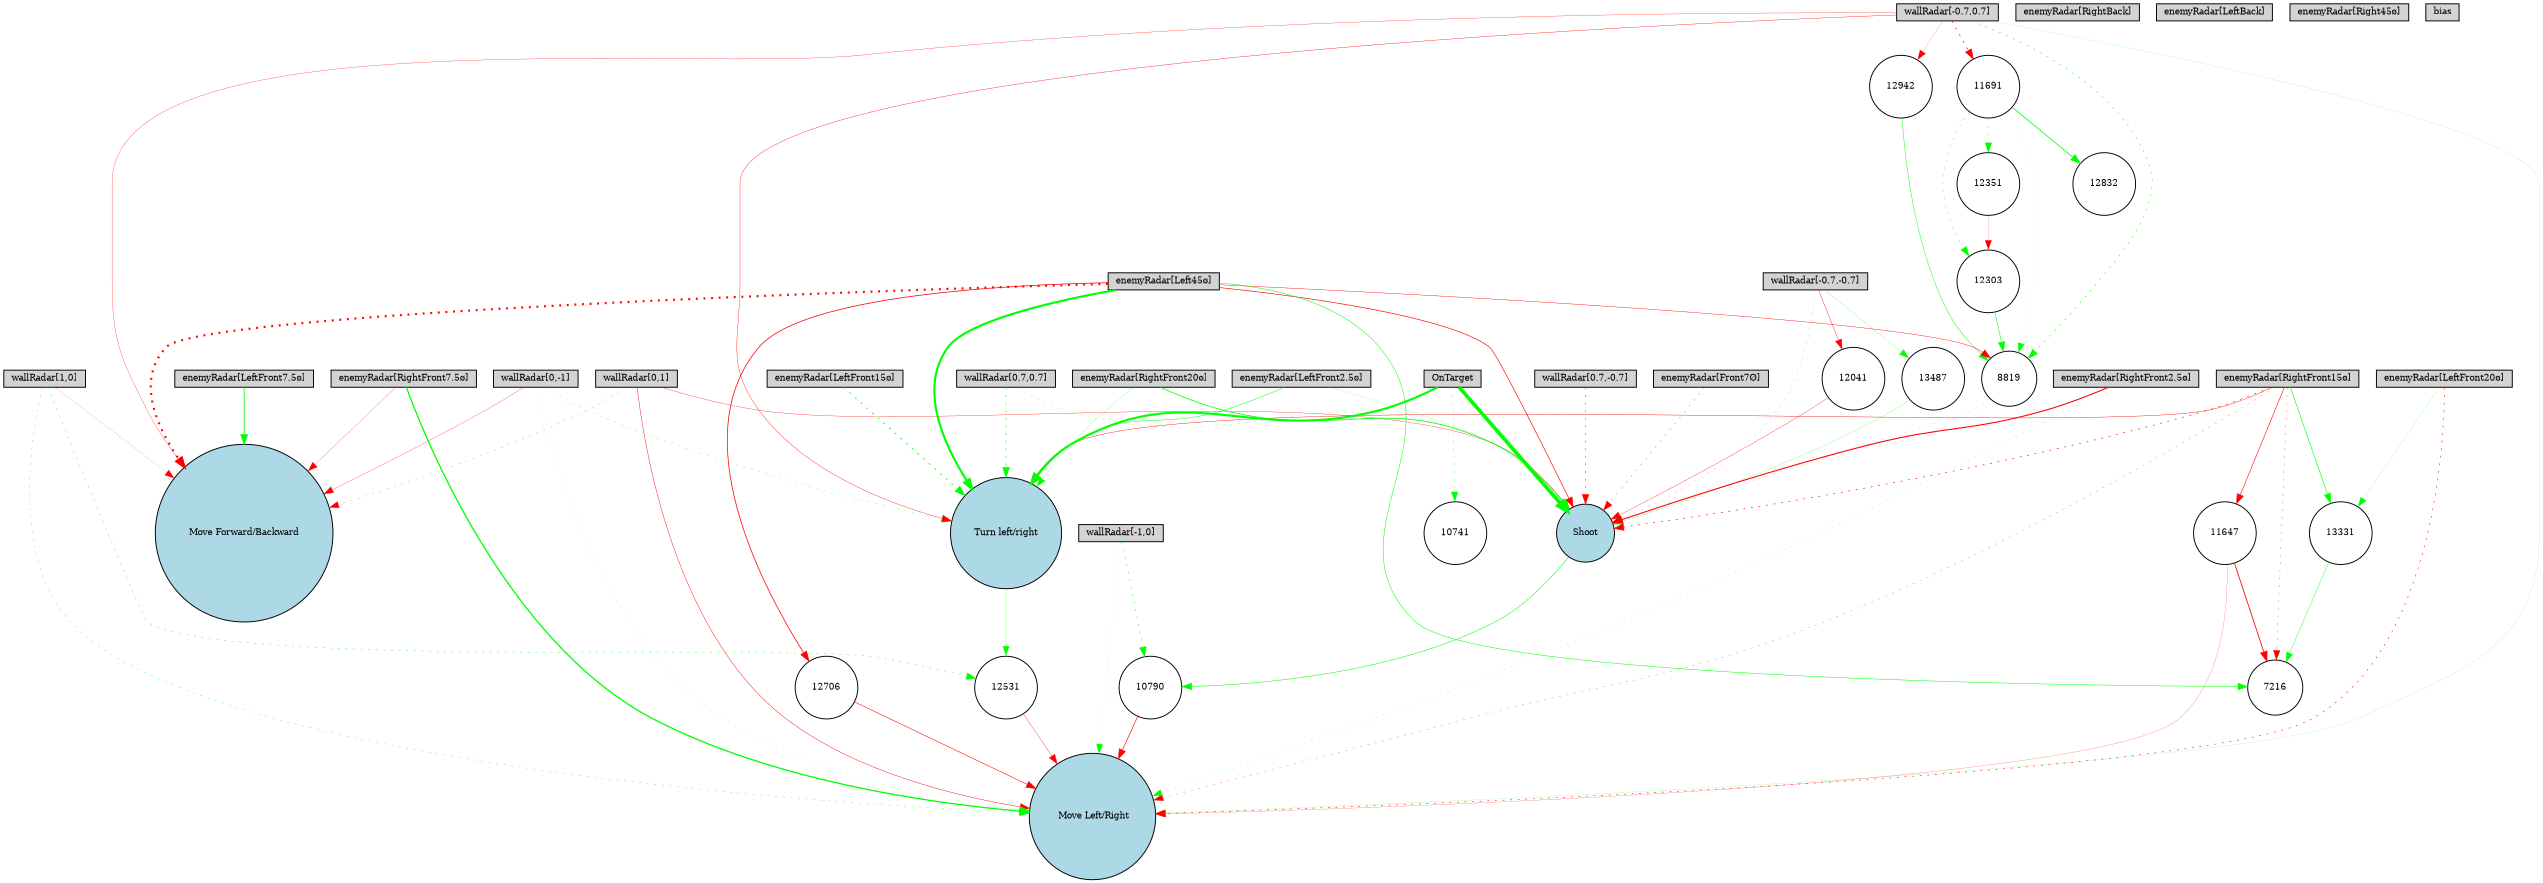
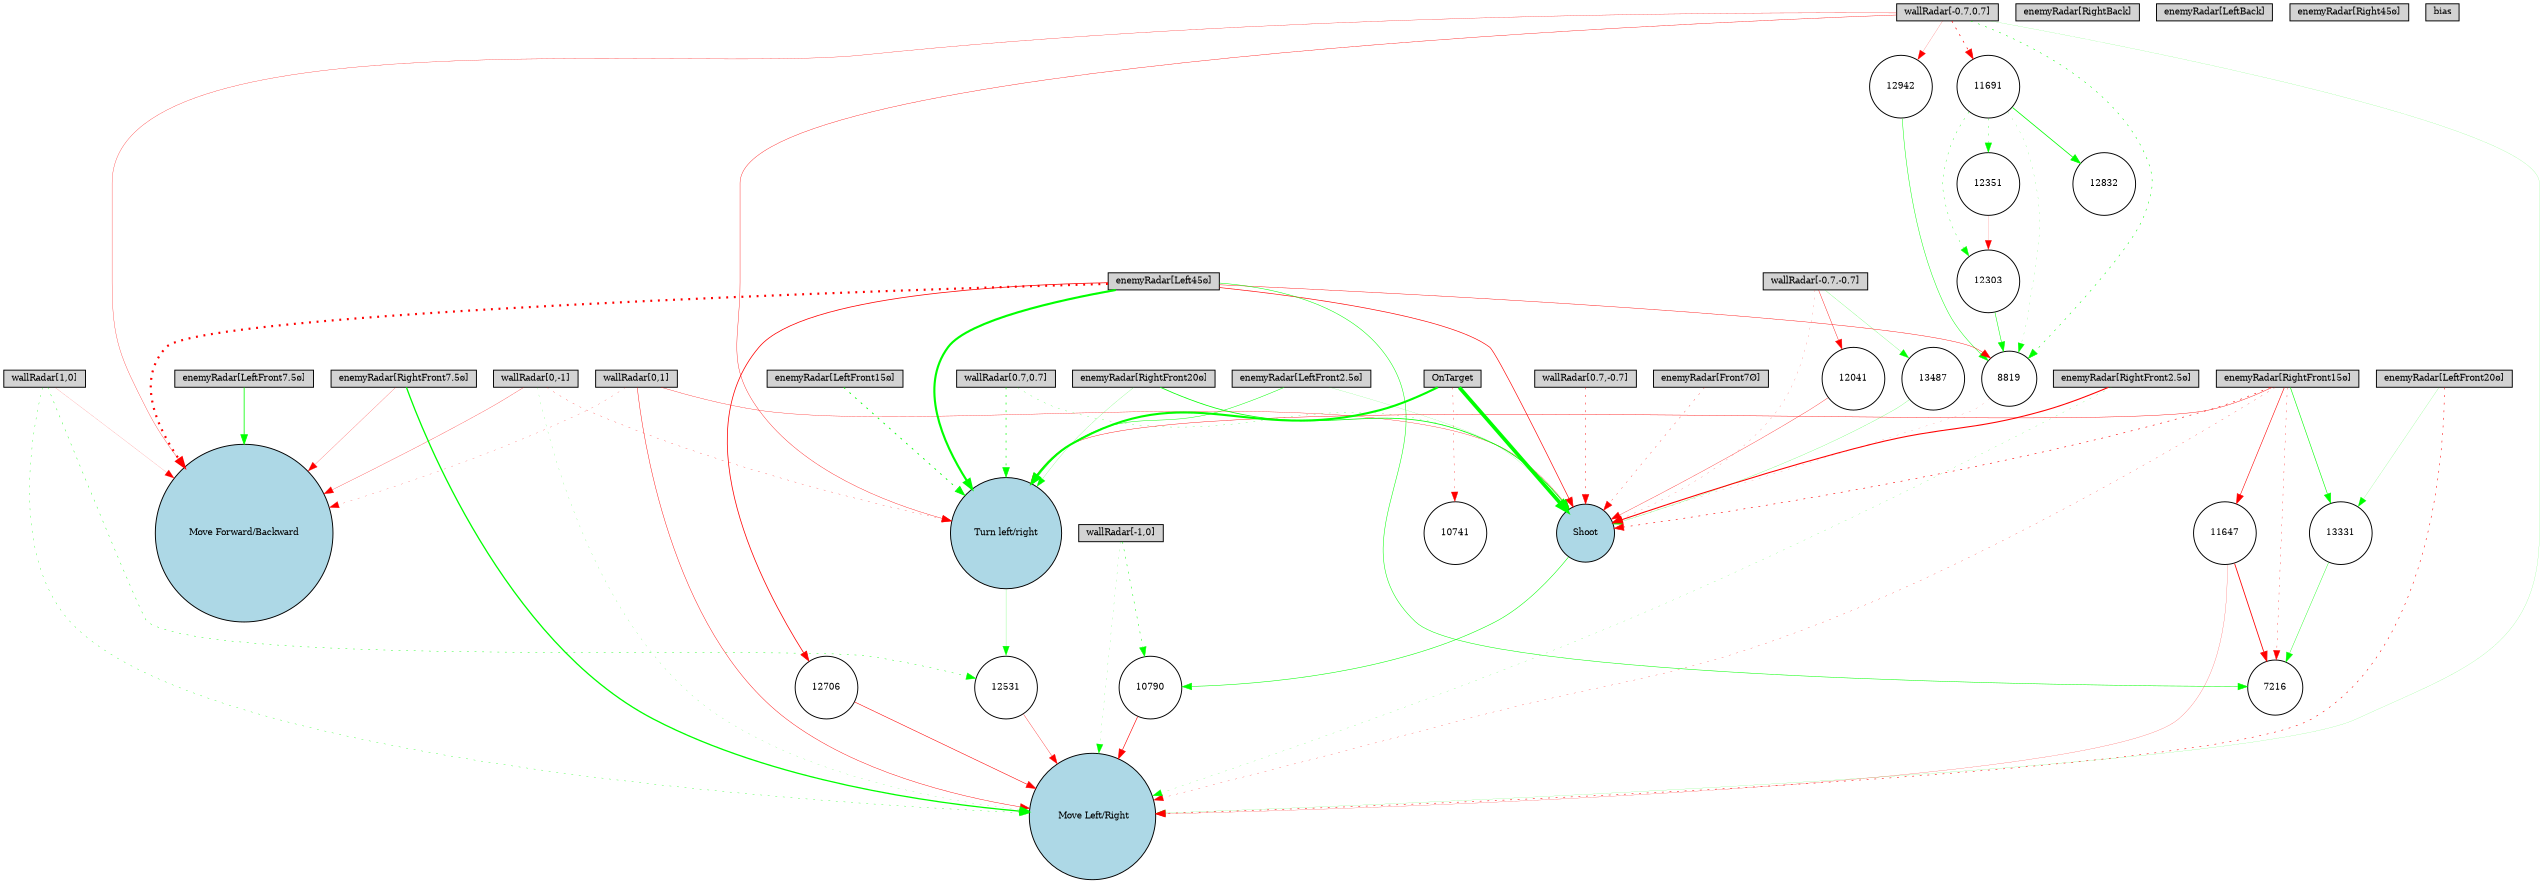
  digraph {
    node [fillcolor=lightgray fontsize=9 shape=box style=filled]
    edge [color=green style=solid]
    "wallRadar[1,0]" [height=0.2 width=0.2]
    "Move Forward/Backward" [fillcolor=lightblue height=0.2 shape=circle width=0.2]
    " Move Left/Right" [fillcolor=lightblue height=0.2 shape=circle width=0.2]
    12531 [fillcolor=white height=0.2 shape=circle width=0.2]
    "wallRadar[0,1]" [height=0.2 width=0.2]
    Shoot [fillcolor=lightblue height=0.2 shape=circle width=0.2]
    10790 [fillcolor=white height=0.2 shape=circle width=0.2]
    "wallRadar[-1,0]" [height=0.2 width=0.2]
    "wallRadar[0,-1]" [height=0.2 width=0.2]
    "Turn left/right" [fillcolor=lightblue height=0.2 shape=circle width=0.2]
    "wallRadar[0.7,0.7]" [height=0.2 width=0.2]
    "wallRadar[-0.7,0.7]" [height=0.2 width=0.2]
    11691 [fillcolor=white height=0.2 shape=circle width=0.2]
    12942 [fillcolor=white height=0.2 shape=circle width=0.2]
    8819 [fillcolor=white height=0.2 shape=circle width=0.2]
    12832 [fillcolor=white height=0.2 shape=circle width=0.2]
    12351 [fillcolor=white height=0.2 shape=circle width=0.2]
    12303 [fillcolor=white height=0.2 shape=circle width=0.2]
    "wallRadar[-0.7,-0.7]" [height=0.2 width=0.2]
    12041 [fillcolor=white height=0.2 shape=circle width=0.2]
    13487 [fillcolor=white height=0.2 shape=circle width=0.2]
    "wallRadar[0.7,-0.7]" [height=0.2 width=0.2]
    "enemyRadar[RightBack]" [height=0.2 width=0.2]
    "enemyRadar[LeftBack]" [height=0.2 width=0.2]
    "enemyRadar[Right45ø]" [height=0.2 width=0.2]
    "enemyRadar[Left45ø]" [height=0.2 width=0.2]
    12706 [fillcolor=white height=0.2 shape=circle width=0.2]
    7216 [fillcolor=white height=0.2 shape=circle width=0.2]
    "enemyRadar[RightFront20ø]" [height=0.2 width=0.2]
    "enemyRadar[LeftFront20ø]" [height=0.2 width=0.2]
    13331 [fillcolor=white height=0.2 shape=circle width=0.2]
    "enemyRadar[RightFront15ø]" [height=0.2 width=0.2]
    11647 [fillcolor=white height=0.2 shape=circle width=0.2]
    "enemyRadar[LeftFront15ø]" [height=0.2 width=0.2]
    "enemyRadar[RightFront7.5ø]" [height=0.2 width=0.2]
    "enemyRadar[LeftFront7.5ø]" [height=0.2 width=0.2]
    "enemyRadar[RightFront2.5ø]" [height=0.2 width=0.2]
    "enemyRadar[LeftFront2.5ø]" [height=0.2 width=0.2]
    "enemyRadar[Front7Ø]" [height=0.2 width=0.2]
    OnTarget [height=0.2 width=0.2]
    10741 [fillcolor=white height=0.2 shape=circle width=0.2]
    bias [height=0.2 width=0.2]
    "wallRadar[1,0]" -> "Move Forward/Backward" [color=red penwidth=0.1252884199837001]
    "wallRadar[1,0]" -> " Move Left/Right" [penwidth=0.3468760317274703 style=dotted]
    "wallRadar[1,0]" -> 12531 [penwidth=0.4291859728744758 style=dotted]
    12531 -> " Move Left/Right" [color=red penwidth=0.3362658055921327]
    "wallRadar[0,1]" -> "Move Forward/Backward" [color=red penwidth=0.22159515899204624 style=dotted]
    "wallRadar[0,1]" -> " Move Left/Right" [color=red penwidth=0.45095683510098616]
    "wallRadar[0,1]" -> Shoot [color=red penwidth=0.3279191747412691]
    Shoot -> 10790 [penwidth=0.5529970786984549]
    10790 -> " Move Left/Right" [color=red penwidth=0.6387478138407122]
    "wallRadar[-1,0]" -> " Move Left/Right" [penwidth=0.18389972605075167 style=dotted]
    "wallRadar[-1,0]" -> 10790 [penwidth=0.5206179388935577 style=dotted]
    "wallRadar[0,-1]" -> "Move Forward/Backward" [color=red penwidth=0.2757966256326024]
    "wallRadar[0,-1]" -> " Move Left/Right" [penwidth=0.17582159739590245 style=dotted]
-   "wallRadar[0,-1]" -> "Turn left/right" [penwidth=0.27998096988572657 style=dotted]
+   "wallRadar[0,-1]" -> "Turn left/right" [color=red penwidth=0.27998096988572657 style=dotted]
    "Turn left/right" -> 12531 [penwidth=0.19513165957462386]
    "wallRadar[0.7,0.7]" -> Shoot [penwidth=0.25456857234042085 style=dotted]
    "wallRadar[0.7,0.7]" -> "Turn left/right" [penwidth=0.6933852491470472 style=dotted]
    "wallRadar[-0.7,0.7]" -> "Move Forward/Backward" [color=red penwidth=0.29629850613590136]
    "wallRadar[-0.7,0.7]" -> " Move Left/Right" [penwidth=0.1286942044375296]
    "wallRadar[-0.7,0.7]" -> "Turn left/right" [color=red penwidth=0.3858431392444054]
    "wallRadar[-0.7,0.7]" -> 11691 [color=red penwidth=0.7323739503974136 style=dotted]
    "wallRadar[-0.7,0.7]" -> 12942 [color=red penwidth=0.16365528113675645]
    "wallRadar[-0.7,0.7]" -> 8819 [penwidth=0.548879196076674 style=dotted]
    11691 -> 8819 [penwidth=0.1752377345389853 style=dotted]
    11691 -> 12832 [penwidth=0.8178048000568876]
    11691 -> 12351 [penwidth=0.37338903098783094 style=dotted]
    11691 -> 12303 [penwidth=0.3697750819910077 style=dotted]
    12942 -> 8819 [penwidth=0.4841497679327498]
    8819 -> Shoot [color=red penwidth=0.1423308164067621 style=dotted]
    12351 -> 12303 [color=red penwidth=0.14435656891067086]
    12303 -> 8819 [penwidth=0.535591544835982]
    "wallRadar[-0.7,-0.7]" -> Shoot [color=red penwidth=0.182539190169284 style=dotted]
    "wallRadar[-0.7,-0.7]" -> 12041 [color=red penwidth=0.41821781761900967]
    "wallRadar[-0.7,-0.7]" -> 13487 [penwidth=0.2033774687674783]
    12041 -> Shoot [color=red penwidth=0.3305290185610287]
    13487 -> Shoot [penwidth=0.21105336980671754]
    "wallRadar[0.7,-0.7]" -> Shoot [color=red penwidth=0.4956435172708398 style=dotted]
    "enemyRadar[Left45ø]" -> "Move Forward/Backward" [color=red penwidth=2.3197060949015884 style=dotted]
    "enemyRadar[Left45ø]" -> Shoot [color=red penwidth=0.6736362454831498]
    "enemyRadar[Left45ø]" -> "Turn left/right" [penwidth=2.23229095068487]
    "enemyRadar[Left45ø]" -> 8819 [color=red penwidth=0.43190922186132985]
    "enemyRadar[Left45ø]" -> 12706 [color=red penwidth=0.792564042975742]
    "enemyRadar[Left45ø]" -> 7216 [penwidth=0.5324130084533594]
    12706 -> " Move Left/Right" [color=red penwidth=0.5668070059975184]
    "enemyRadar[RightFront20ø]" -> Shoot [penwidth=0.8175553297465754]
    "enemyRadar[RightFront20ø]" -> "Turn left/right" [penwidth=0.17138234850930983]
    "enemyRadar[LeftFront20ø]" -> " Move Left/Right" [color=red penwidth=0.5752727573652253 style=dotted]
    "enemyRadar[LeftFront20ø]" -> 13331 [penwidth=0.15037306948749968]
    13331 -> 7216 [penwidth=0.3897975585731145]
    "enemyRadar[RightFront15ø]" -> " Move Left/Right" [color=red penwidth=0.2664198707847214 style=dotted]
    "enemyRadar[RightFront15ø]" -> Shoot [color=red penwidth=0.6460858566401027 style=dotted]
    "enemyRadar[RightFront15ø]" -> "Turn left/right" [color=red penwidth=0.4246397967350898]
    "enemyRadar[RightFront15ø]" -> 7216 [color=red penwidth=0.32704035390694 style=dotted]
    "enemyRadar[RightFront15ø]" -> 13331 [penwidth=0.6270602267851163]
    "enemyRadar[RightFront15ø]" -> 11647 [color=red penwidth=0.5954578297643068]
    11647 -> " Move Left/Right" [color=red penwidth=0.20054926585694713]
    11647 -> 7216 [color=red penwidth=0.869685458624336]
    "enemyRadar[LeftFront15ø]" -> "Turn left/right" [penwidth=0.9389753029509791 style=dotted]
    "enemyRadar[RightFront7.5ø]" -> "Move Forward/Backward" [color=red penwidth=0.20870715589503158]
    "enemyRadar[RightFront7.5ø]" -> " Move Left/Right" [penwidth=1.357941984155623]
    "enemyRadar[LeftFront7.5ø]" -> "Move Forward/Backward" [penwidth=0.8346186056472042]
    "enemyRadar[RightFront2.5ø]" -> " Move Left/Right" [penwidth=0.1912524161431936 style=dotted]
    "enemyRadar[RightFront2.5ø]" -> Shoot [color=red penwidth=1.1230982053250105]
    "enemyRadar[LeftFront2.5ø]" -> Shoot [penwidth=0.13284649828753767]
    "enemyRadar[LeftFront2.5ø]" -> "Turn left/right" [penwidth=0.4964302010046098]
    "enemyRadar[Front7Ø]" -> Shoot [color=red penwidth=0.3242470145486813 style=dotted]
    OnTarget -> Shoot [penwidth=3.8702990841994684]
    OnTarget -> "Turn left/right" [penwidth=2.21052053087644]
-   OnTarget -> 10741 [penwidth=0.3380925736664673 style=dotted]
+   OnTarget -> 10741 [color=red penwidth=0.3380925736664673 style=dotted]
  }
